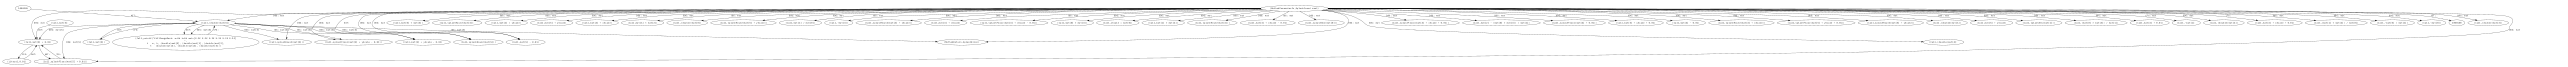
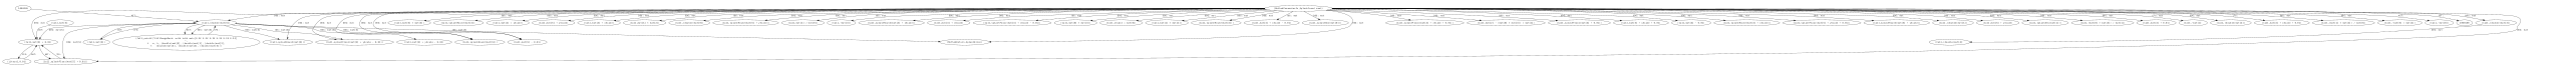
  digraph {
    fontname="IBM Plex Mono"
    node [fontname="IBM Plex Mono"]
    edge [fontname="IBM Plex Mono"]
    n1 [label="(Call,mat[5] + 0.01)"]
    n2 [label="(Call,splashFloor(mat[5] + 0.01))"]
    n3 [label="(Literal,0.01)"]
    n4 [label="(Call,(double)mat[5])"]
    n5 [label="(Call,mat[5])"]
    n6 [label="(MethodReturn,SplashError)"]
    n7 [label="(Call,splashFloor(mat[5] + yScale - 0.01))"]
    n8 [label="(Call,mat[5] - 0.01)"]
    n9 [label="(Call,printf(\"fillImageMask: w=%d h=%d mat=[%.2f %.2f %.2f %.2f %.2f %.2f]\n\",\n\t   w, h, (double)mat[0], (double)mat[1], (double)mat[2],\n\t   (double)mat[3], (double)mat[4], (double)mat[5]))"]
    n10 [label="(Call,splashRound(mat[5]))"]
    n11 [label="(Call,splashRound(mat[5]))"]
    n12 [label="(Call,mat[5] + yScale - 0.01)"]
    n13 [label="(MethodParameterIn,SplashCoord *mat)"]
    n14 [label="(Call,mat[0] * mat[3])"]
    n15 [label="(Call,splashRound(mat[4]))"]
    n16 [label="(Call,mat[2] / yScale)"]
    n17 [label="(Call,mat[5] + yScale)"]
    n18 [label="(Call,mat[4] + xScale)"]
    n19 [label="(Call,mat[1] * mat[2])"]
    n20 [label="(Call,(double)mat[0])"]
    n21 [label="(Call,splashRound(mat[5] + yScale))"]
    n22 [label="(Call,mat[1] / mat[0])"]
    n23 [label="(Call,-mat[3])"]
    n24 [label="(Call,splashRound(mat[4] + xScale))"]
    n25 [label="(Call,mat[4] + xScale)"]
    n26 [label="(Call,splashFloor(mat[4] + xScale - 0.01))"]
    n27 [label="(Call,mat[0] * mat[3])"]
    n28 [label="(Call,xScale = mat[0])"]
    n29 [label="(Call,mat[1] * mat[2])"]
    n30 [label="(Call,splashRound(mat[4]))"]
    n31 [label="(Call,mat[4] + xScale - 0.01)"]
    n32 [label="(Call,splashAbs(mat[0]))"]
    n33 [label="(Call,(double)mat[3])"]
    n34 [label="(Call,splashFloor(mat[4] + xScale + 0.01))"]
    n35 [label="(Call,mat[2] - (mat[0] * mat[3]) / mat[1])"]
    n36 [label="(Call,(double)mat[4])"]
    n37 [label="(Call,splashFloor(mat[4] + 0.01))"]
    n38 [label="(Call,mat[5] + yScale + 0.01)"]
    n39 [label="(Call,mat[4] - 0.01)"]
    n40 [label="(Call,splashRound(mat[4] + xScale))"]
    n41 [label="(Call,splashFloor(mat[5] + yScale + 0.01))"]
    n42 [label="(Call,splashRound(mat[5] + yScale))"]
    n43 [label="(Call,(double)mat[1])"]
    n44 [label="(Call,mat[5] + yScale)"]
    n45 [label="(Call,splashAbs(mat[1]))"]
    n46 [label="(Call,(mat[0] * mat[3]) / mat[1])"]
    n47 [label="(Call,mat[4] + 0.01)"]
    n48 [label="(Call,-mat[1])"]
    n49 [label="(Call,(double)mat[2])"]
    n50 [label="(Call,mat[4] + xScale + 0.01)"]
    n51 [label="(Call,(mat[1] * mat[2]) / mat[0])"]
    n52 [label="(Call,-mat[0] / mat[1])"]
    n53 [label="(Call,-mat[0])"]
    1000100
    n55 [label="(Call,mat[5])"]
    1000205
    n1 -> n2 [label="AST: "]
    n1 -> n3 [label="CFG: "]
    n2 -> n1 [label="CFG: "]
    n3 -> n1 [label="AST: "]
    n4 -> n1 [label="DDG: mat[5]"]
    n4 -> n2 [label="DDG: mat[5]"]
    n4 -> n5 [label="CFG: "]
    n4 -> n6 [label="DDG: mat[5]"]
    n4 -> n7 [label="DDG: mat[5]"]
    n4 -> n8 [label="DDG: mat[5]"]
    n4 -> n9 [label="AST: "]
    n4 -> n9 [label="DDG: mat[5]"]
    n4 -> n10 [label="DDG: mat[5]"]
    n4 -> n11 [label="DDG: mat[5]"]
-   n4 -> n12 [label="DDG: mat[5]"]
    n5 -> n4 [label="AST: "]
    n9 -> n4 [label="CFG: "]
    n13 -> n1 [label="DDG: mat"]
    n13 -> n2 [label="DDG: mat"]
    n13 -> n4 [label="DDG: mat"]
    n13 -> n6 [label="DDG: mat"]
    n13 -> n7 [label="DDG: mat"]
    n13 -> n8 [label="DDG: mat"]
    n13 -> n10 [label="DDG: mat"]
    n13 -> n11 [label="DDG: mat"]
-   n13 -> n12 [label="AST: "]
+   n13 -> n12 [label="DDG: mat"]
    n13 -> n14 [label="DDG: mat"]
    n13 -> n15 [label="DDG: mat"]
    n13 -> n16 [label="DDG: mat"]
    n13 -> n17 [label="DDG: mat"]
    n13 -> n18 [label="DDG: mat"]
    n13 -> n19 [label="DDG: mat"]
    n13 -> n20 [label="DDG: mat"]
    n13 -> n21 [label="DDG: mat"]
    n13 -> n22 [label="DDG: mat"]
    n13 -> n23 [label="DDG: mat"]
    n13 -> n24 [label="DDG: mat"]
    n13 -> n25 [label="DDG: mat"]
    n13 -> n26 [label="DDG: mat"]
    n13 -> n27 [label="DDG: mat"]
    n13 -> n28 [label="DDG: mat"]
    n13 -> n29 [label="DDG: mat"]
    n13 -> n30 [label="DDG: mat"]
    n13 -> n31 [label="DDG: mat"]
    n13 -> n32 [label="DDG: mat"]
    n13 -> n33 [label="DDG: mat"]
    n13 -> n34 [label="DDG: mat"]
    n13 -> n35 [label="DDG: mat"]
-   n13 -> n36 [label="DDG: mat"]
+   n33 -> n36 [label="DDG: mat"]
    n13 -> n37 [label="DDG: mat"]
    n13 -> n38 [label="DDG: mat"]
    n13 -> n39 [label="DDG: mat"]
    n13 -> n40 [label="DDG: mat"]
    n13 -> n41 [label="DDG: mat"]
    n13 -> n42 [label="DDG: mat"]
    n13 -> n43 [label="DDG: mat"]
    n13 -> n44 [label="DDG: mat"]
    n13 -> n45 [label="DDG: mat"]
    n13 -> n46 [label="DDG: mat"]
    n13 -> n47 [label="DDG: mat"]
    n13 -> n48 [label="CFG: mat"]
    n13 -> n49 [label="DDG: mat"]
    n13 -> n50 [label="CFG: "]
    n13 -> n51 [label="DDG: mat"]
    n13 -> n52 [label="DDG: mat"]
-   n13 -> n53 [label="DDG: mat"]
+   n13 -> n53 [label="AST: "]
    n13 -> 1000100 [label="AST: "]
    n55 -> n1 [label="AST: "]
    1000205 -> n4 [label="AST: "]
  }
